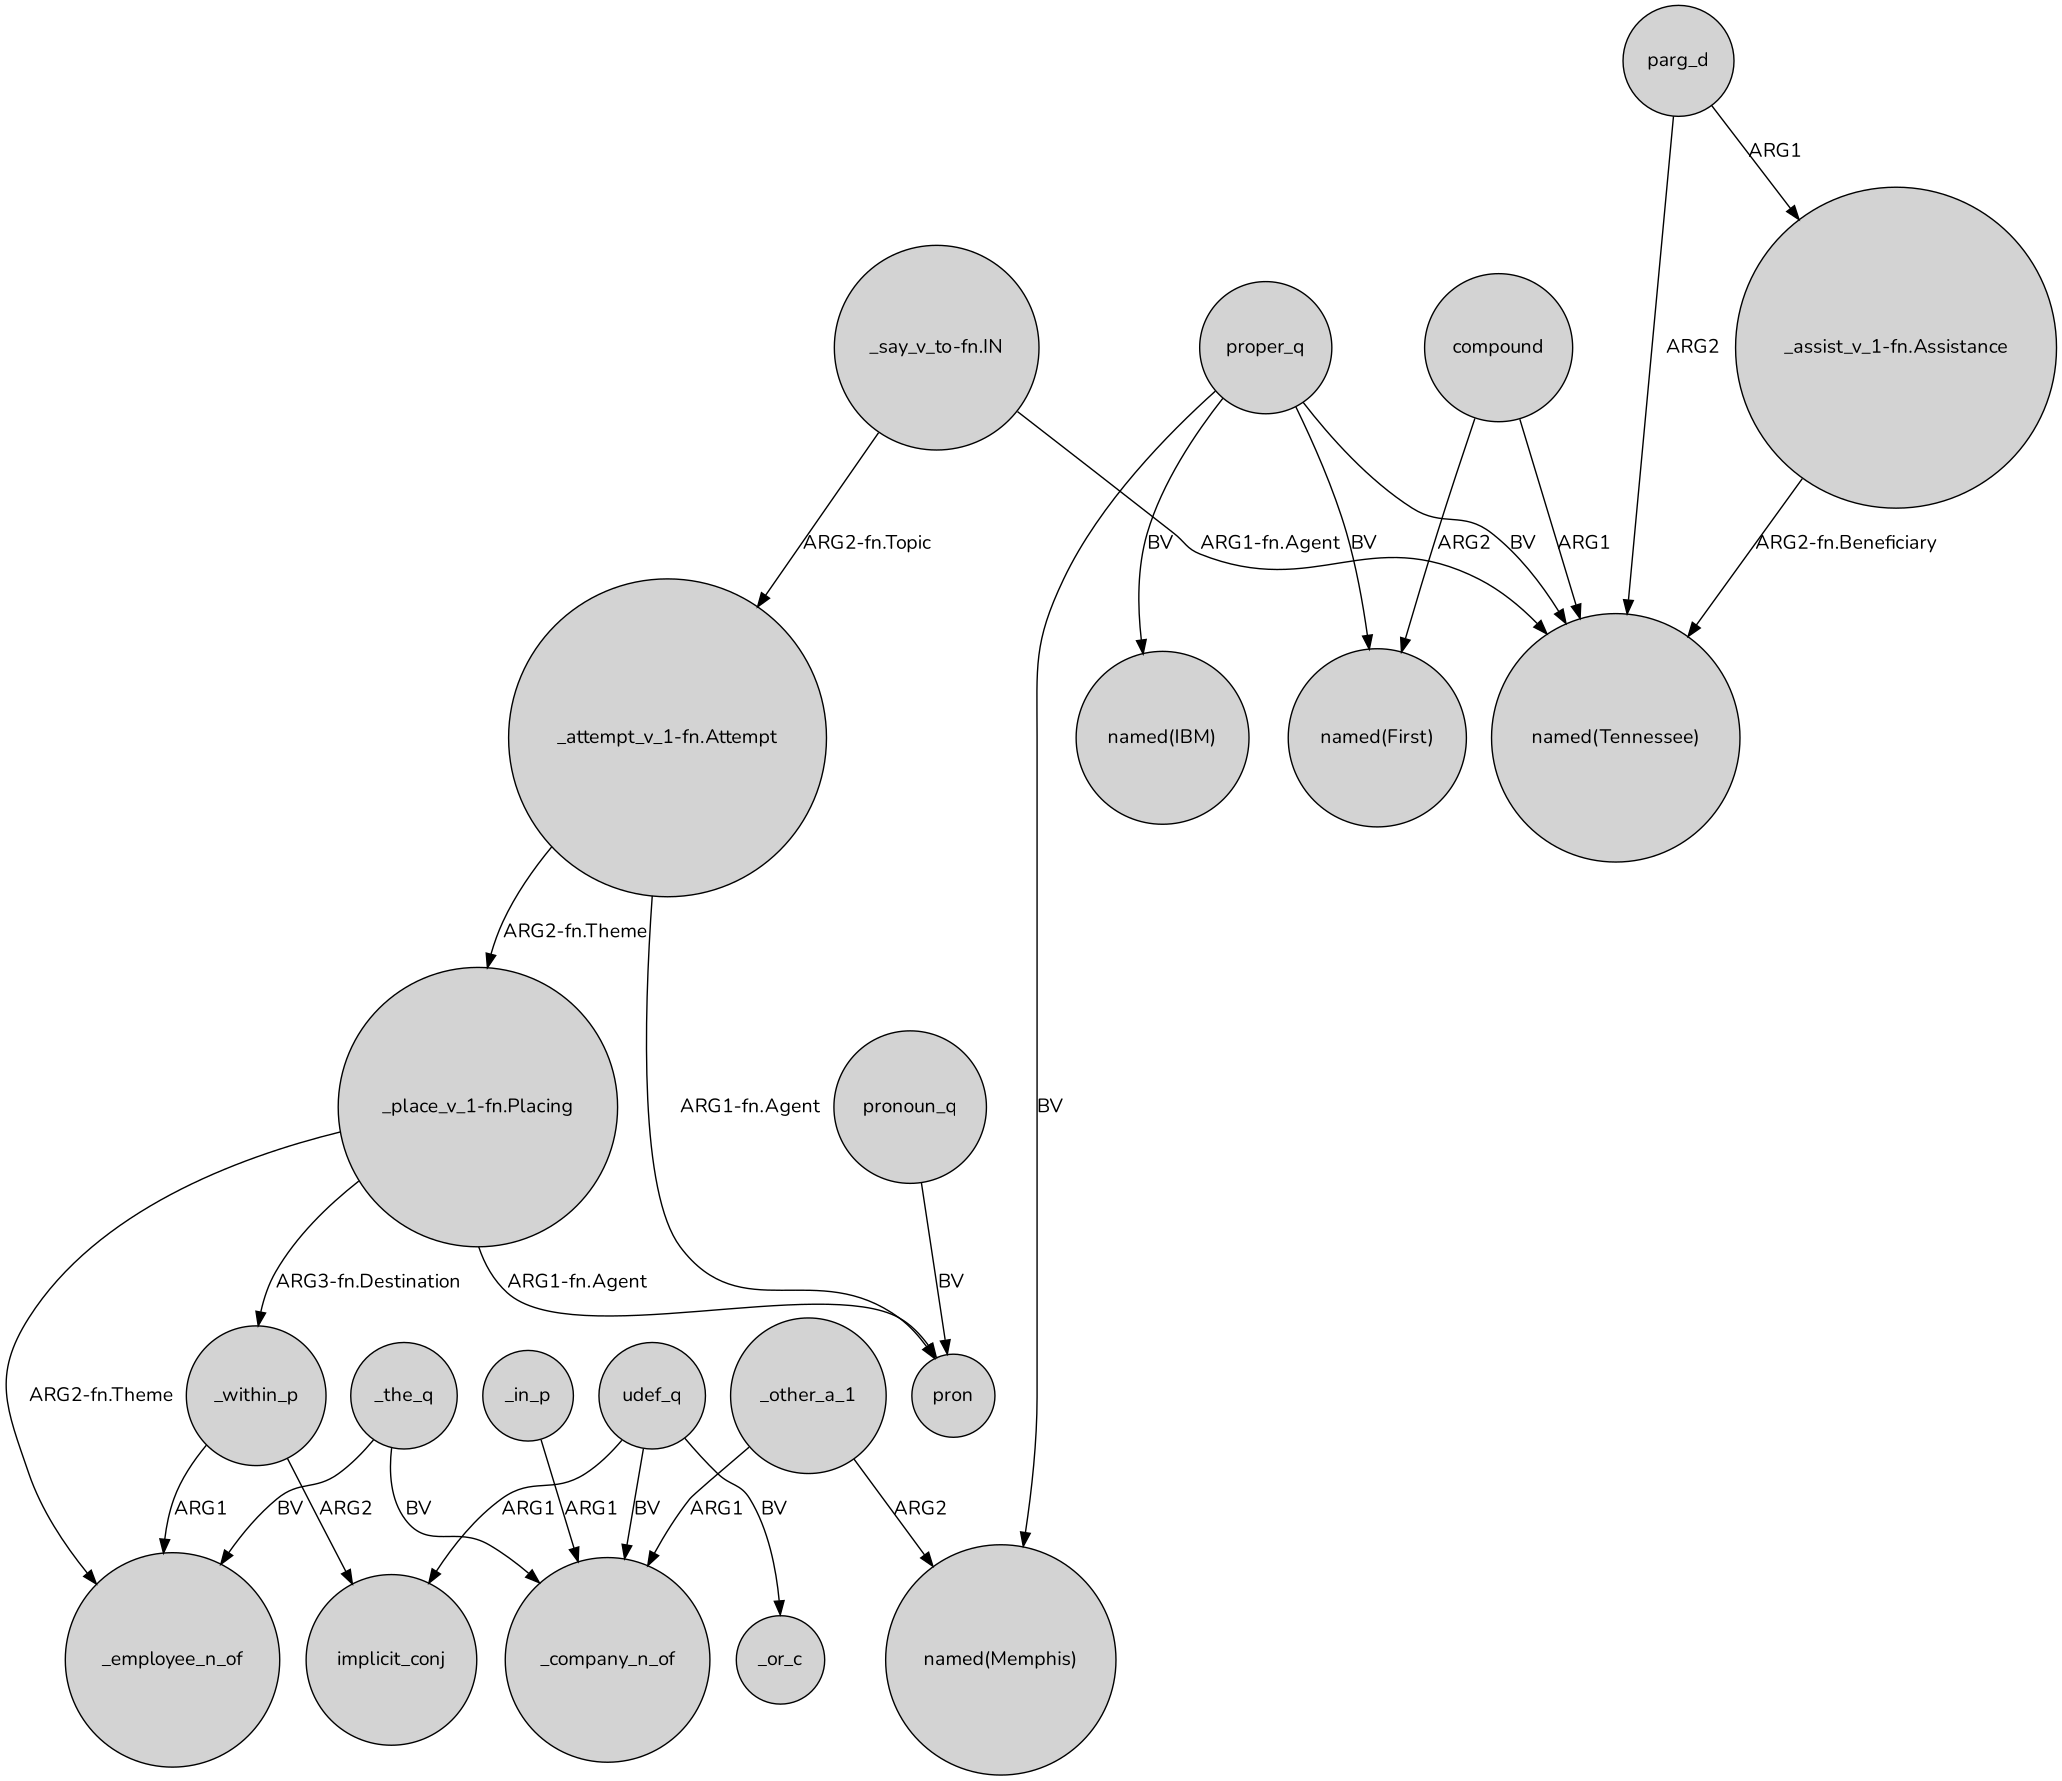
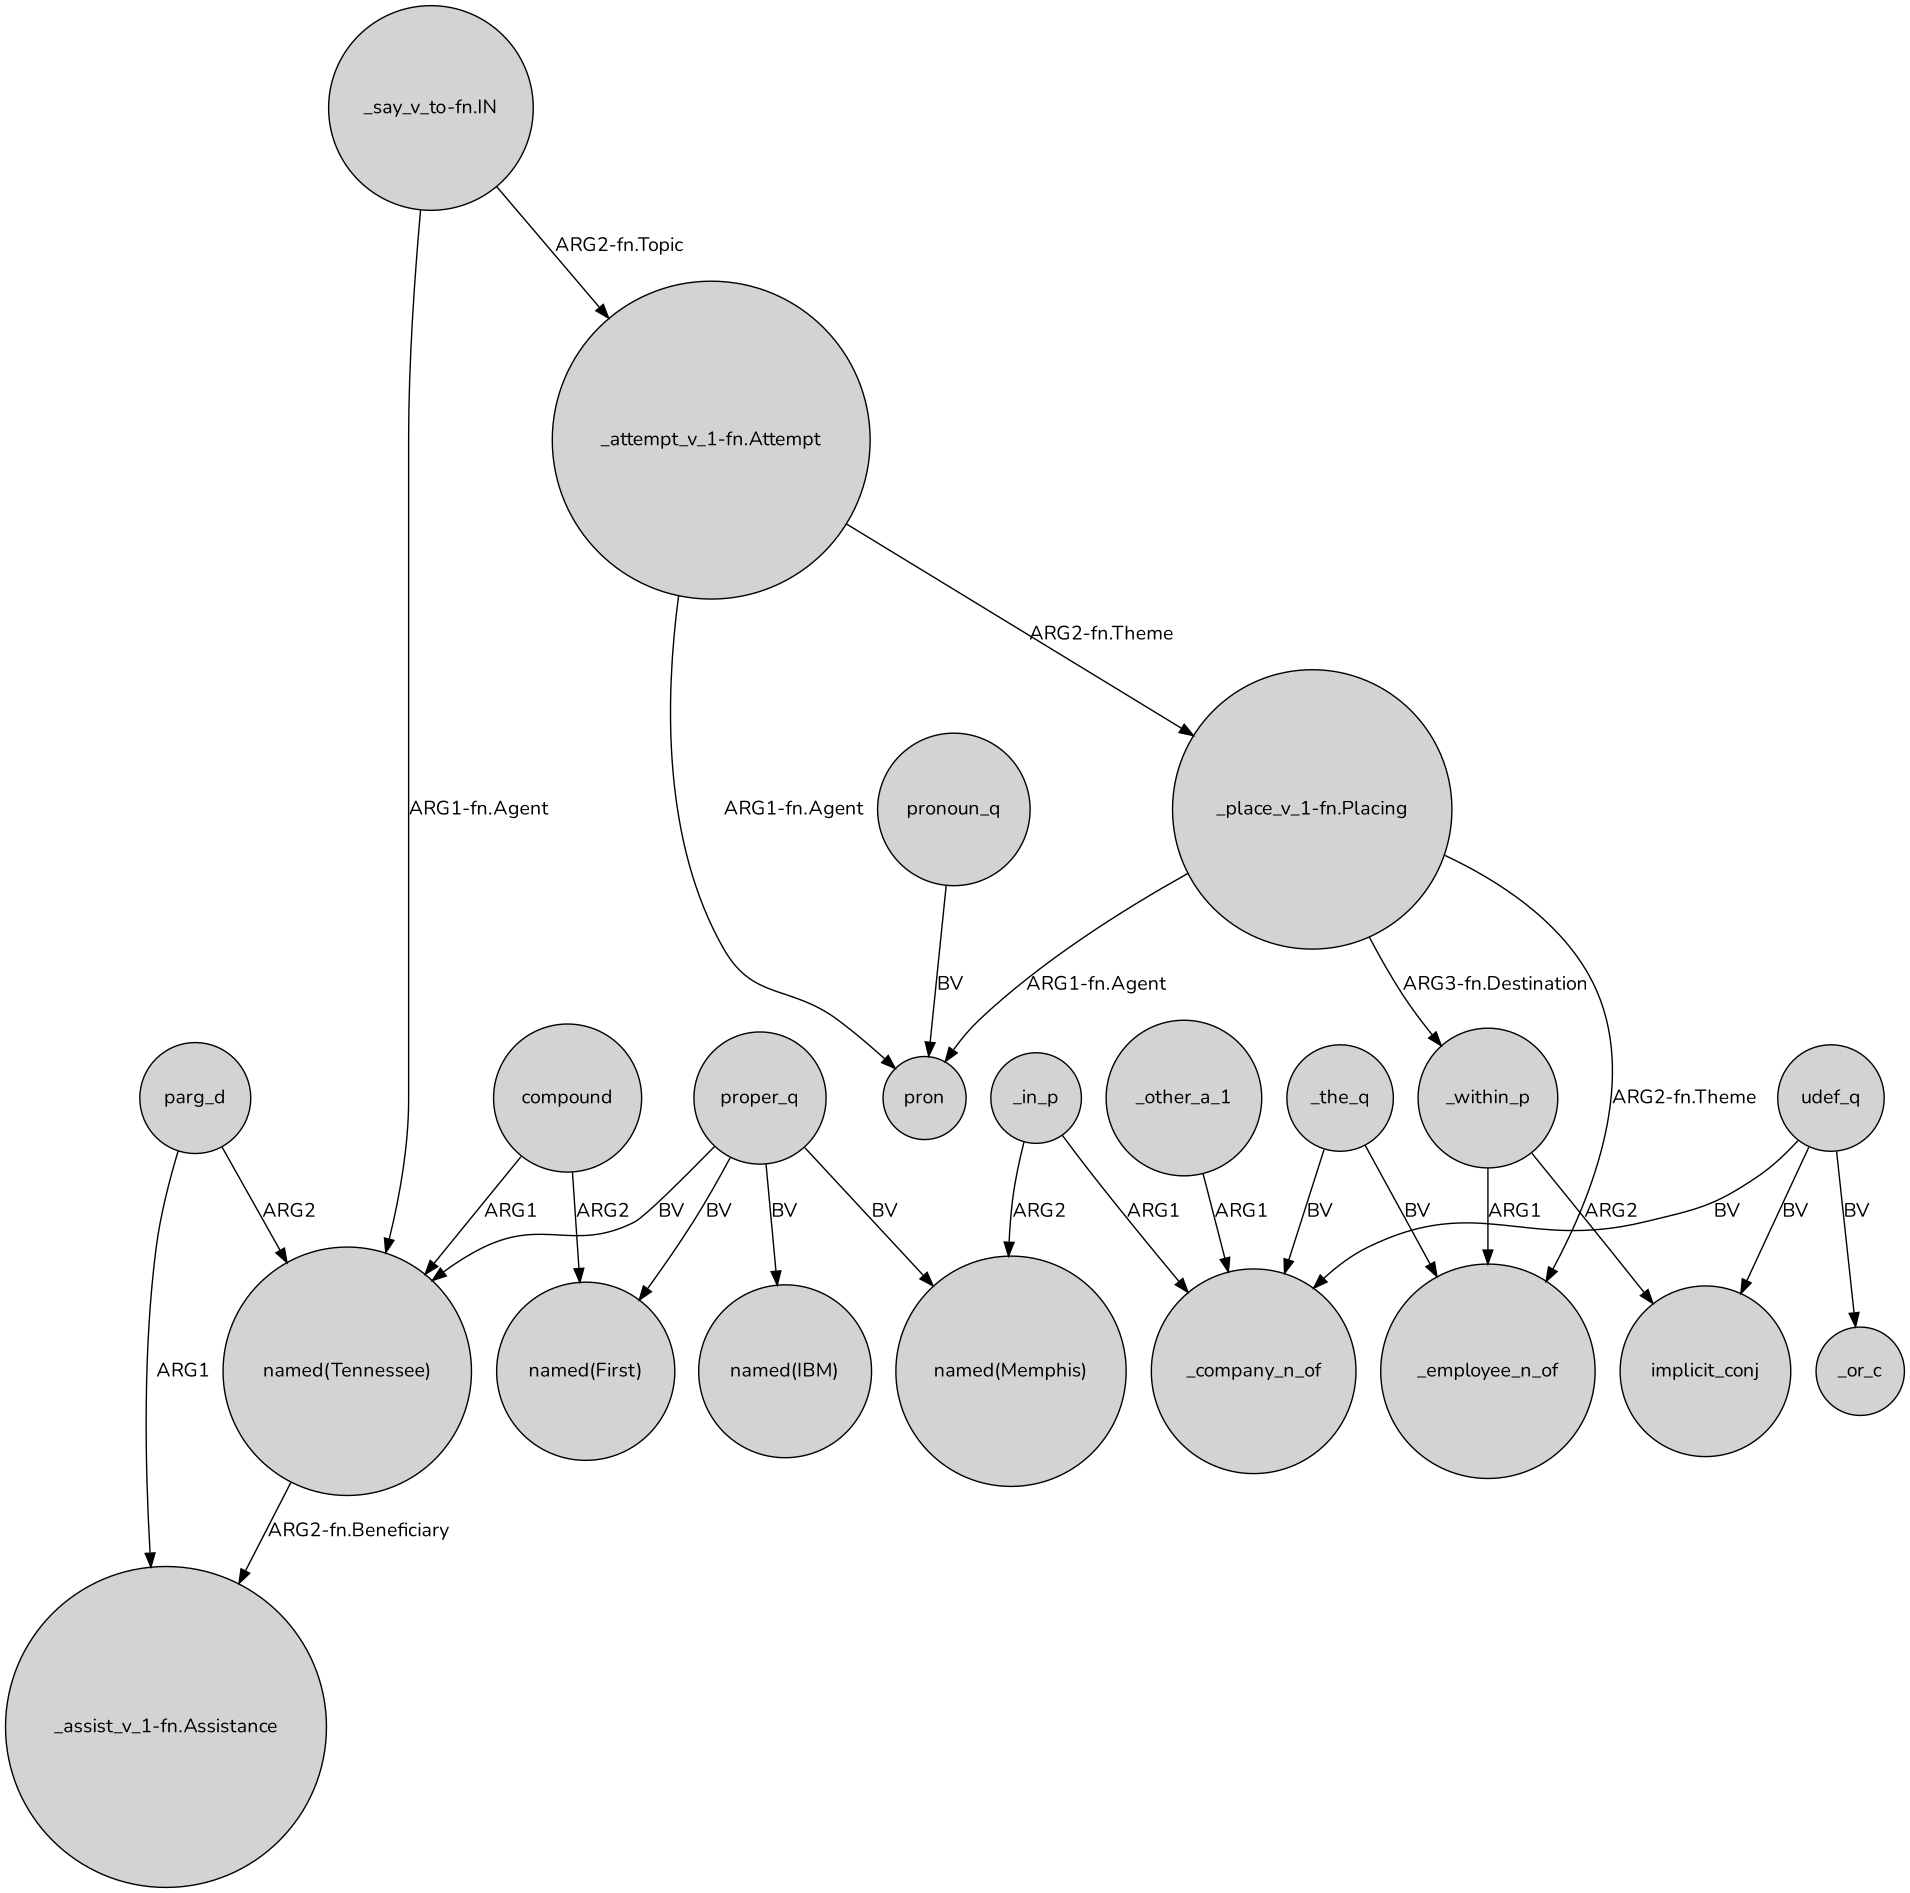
  digraph {
    fontname=Nunito
    node [fontname=Nunito shape=circle style=filled]
    edge [fontname=Nunito]
    "_place_v_1-fn.Placing"
    pron
    _within_p
    _employee_n_of
    implicit_conj
    "_say_v_to-fn.IN"
    "_attempt_v_1-fn.Attempt"
    "named(Tennessee)"
    _in_p
    "named(Memphis)"
    _company_n_of
    proper_q
    "named(First)"
    "named(IBM)"
    compound
    udef_q
    _or_c
    parg_d
    "_assist_v_1-fn.Assistance"
    _the_q
    pronoun_q
    _other_a_1
    "_place_v_1-fn.Placing" -> pron [label="ARG1-fn.Agent"]
    "_place_v_1-fn.Placing" -> _within_p [label="ARG3-fn.Destination"]
    "_place_v_1-fn.Placing" -> _employee_n_of [label="ARG2-fn.Theme"]
    _within_p -> _employee_n_of [label=ARG1]
    _within_p -> implicit_conj [label=ARG2]
    "_say_v_to-fn.IN" -> "_attempt_v_1-fn.Attempt" [label="ARG2-fn.Topic"]
    "_say_v_to-fn.IN" -> "named(Tennessee)" [label="ARG1-fn.Agent"]
    "_attempt_v_1-fn.Attempt" -> "_place_v_1-fn.Placing" [label="ARG2-fn.Theme"]
    "_attempt_v_1-fn.Attempt" -> pron [label="ARG1-fn.Agent"]
-   _other_a_1 -> "named(Memphis)" [label=ARG2]
+   _in_p -> "named(Memphis)" [label=ARG2]
    _in_p -> _company_n_of [label=ARG1]
    proper_q -> "named(Tennessee)" [label=BV]
    proper_q -> "named(Memphis)" [label=BV]
    proper_q -> "named(First)" [label=BV]
    proper_q -> "named(IBM)" [label=BV]
    compound -> "named(Tennessee)" [label=ARG1]
    compound -> "named(First)" [label=ARG2]
-   udef_q -> implicit_conj [label=ARG1]
+   udef_q -> implicit_conj [label=BV]
    udef_q -> _company_n_of [label=BV]
    udef_q -> _or_c [label=BV]
    parg_d -> "named(Tennessee)" [label=ARG2]
    parg_d -> "_assist_v_1-fn.Assistance" [label=ARG1]
-   "_assist_v_1-fn.Assistance" -> "named(Tennessee)" [label="ARG2-fn.Beneficiary"]
+   "named(Tennessee)" -> "_assist_v_1-fn.Assistance" [label="ARG2-fn.Beneficiary"]
    _the_q -> _employee_n_of [label=BV]
    _the_q -> _company_n_of [label=BV]
    pronoun_q -> pron [label=BV]
    _other_a_1 -> _company_n_of [label=ARG1]
  }
